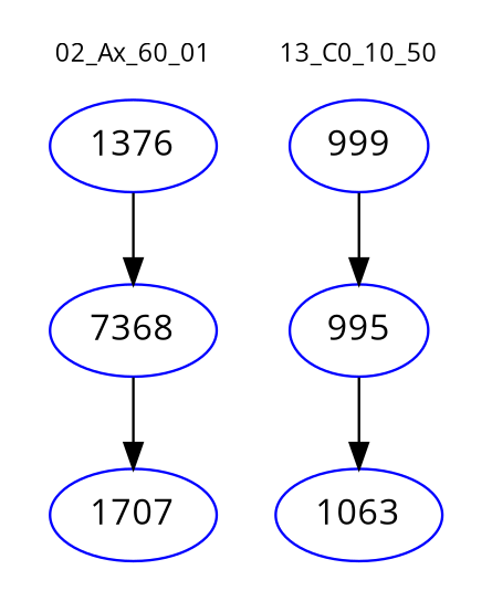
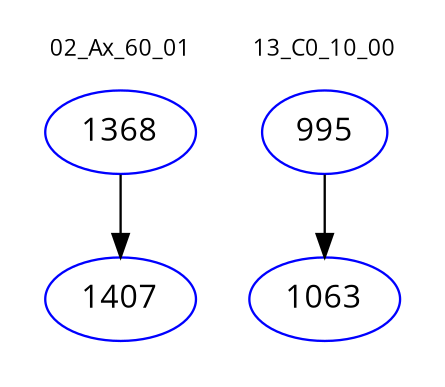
  digraph {
    fontname="Open Sans"
    node [color=blue fontname="Open Sans"]
    edge [color=black fontname="Open Sans"]
-   n1 [label=1376]
-   n2 [label=7368]
-   n3 [label=1707]
-   n4 [label=999]
+   n2 [label=1368]
+   n3 [label=1407]
    n5 [label=995]
    n6 [label=1063]
    subgraph cluster_1 {
      color=white
      fontsize=10
      label="02_Ax_60_01"
-     n1
      n2
      n3
    }
    subgraph cluster_2 {
      color=white
      fontsize=10
-     label="13_C0_10_50"
-     n4
+     label="13_C0_10_00"
      n5
      n6
    }
-   n1 -> n2
    n2 -> n3
-   n4 -> n5
    n5 -> n6
  }
